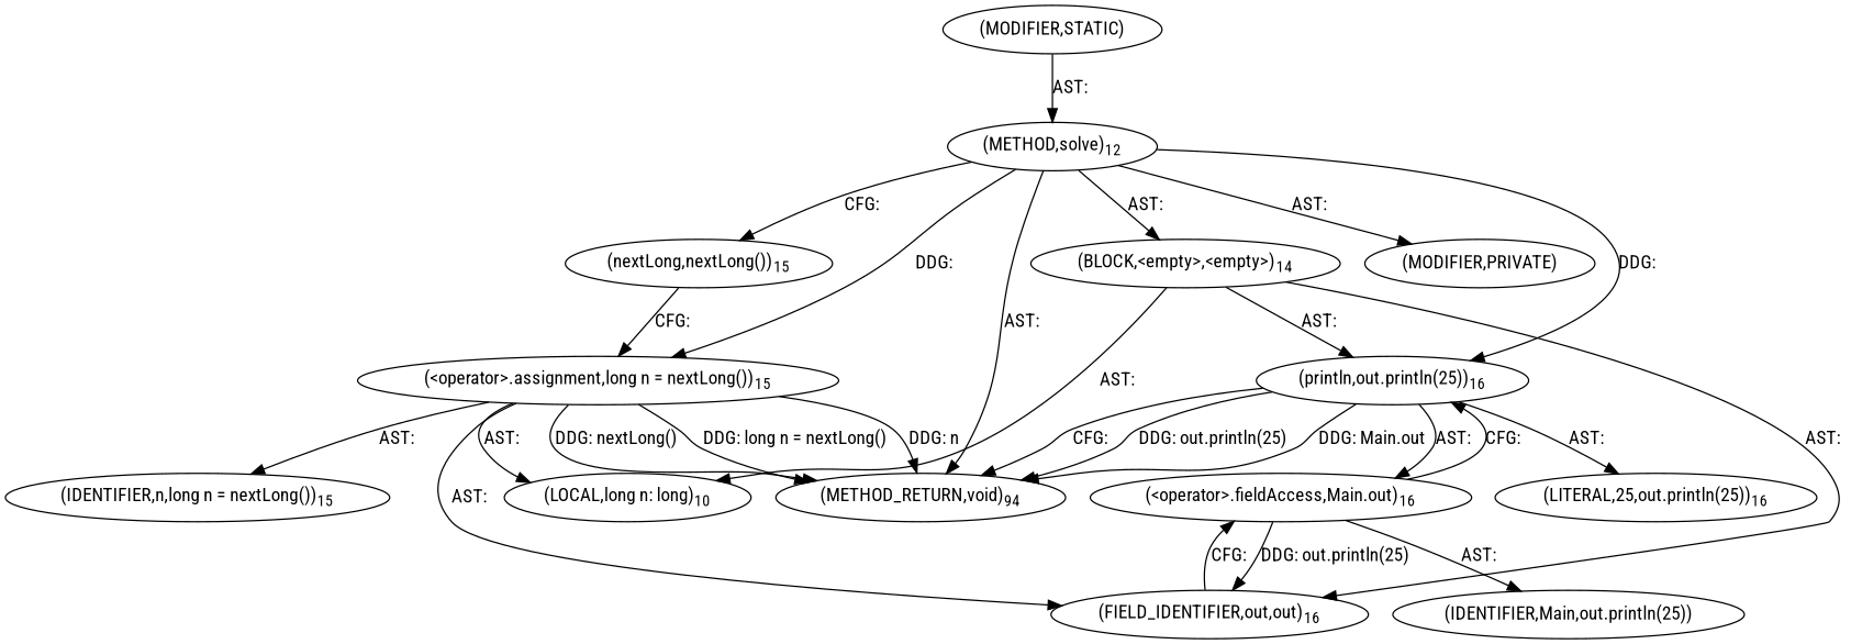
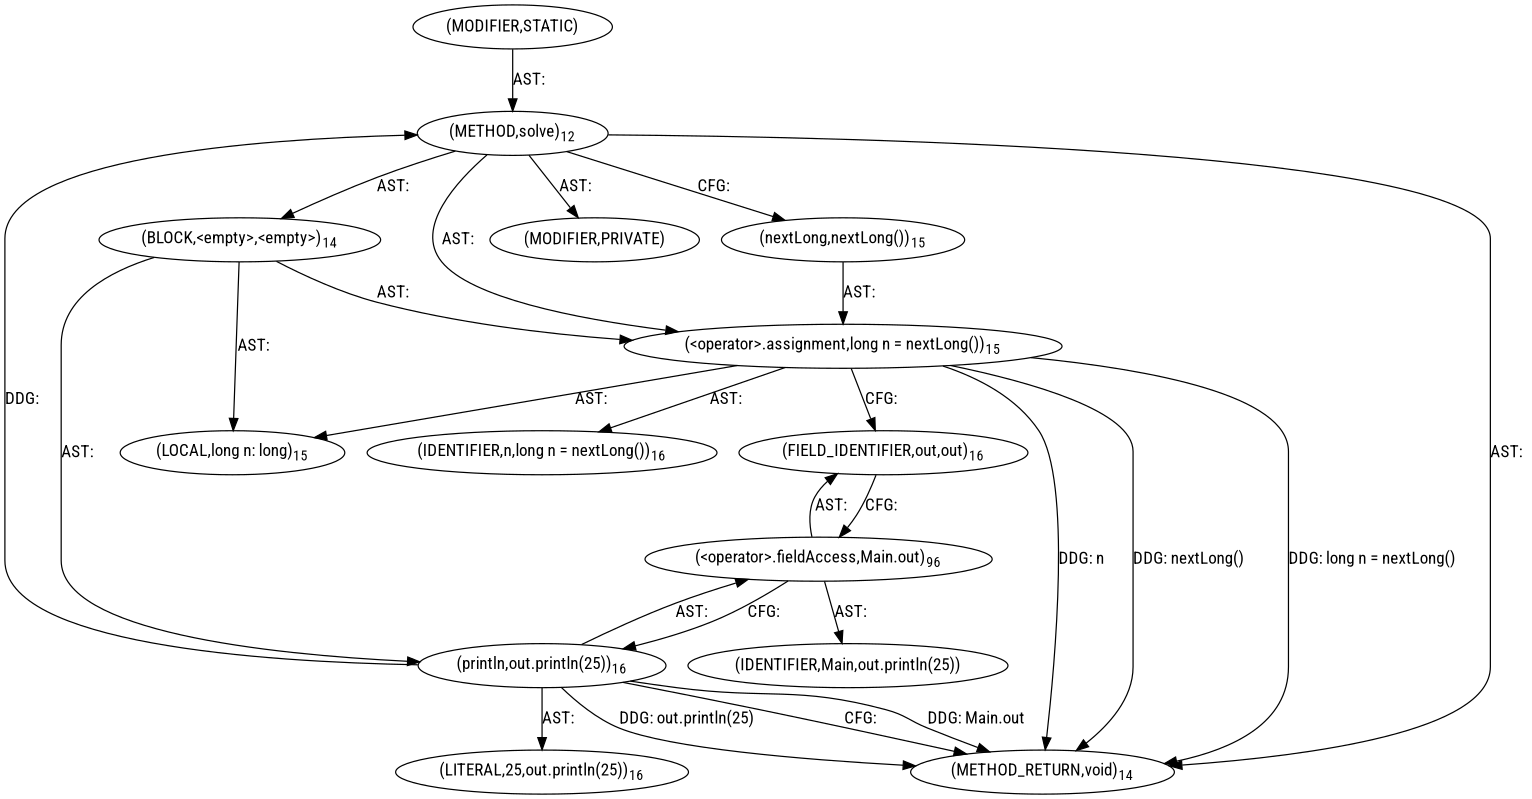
  digraph {
    fontname="Roboto Condensed"
    node [fontname="Roboto Condensed"]
    edge [fontname="Roboto Condensed"]
    n1 [label=<(METHOD,solve)<SUB>12</SUB>>]
    n2 [label=<(BLOCK,&lt;empty&gt;,&lt;empty&gt;)<SUB>14</SUB>>]
    n3 [label=<(&lt;operator&gt;.assignment,long n = nextLong())<SUB>15</SUB>>]
    n4 [label=<(nextLong,nextLong())<SUB>15</SUB>>]
    n5 [label=<(println,out.println(25))<SUB>16</SUB>>]
    n6 [label=<(MODIFIER,PRIVATE)>]
-   n7 [label=<(METHOD_RETURN,void)<SUB>94</SUB>>]
-   n8 [label=<(LOCAL,long n: long)<SUB>10</SUB>>]
-   n9 [label=<(IDENTIFIER,n,long n = nextLong())<SUB>15</SUB>>]
+   n7 [label=<(METHOD_RETURN,void)<SUB>14</SUB>>]
+   n8 [label=<(LOCAL,long n: long)<SUB>15</SUB>>]
+   n9 [label=<(IDENTIFIER,n,long n = nextLong())<SUB>16</SUB>>]
    n10 [label=<(FIELD_IDENTIFIER,out,out)<SUB>16</SUB>>]
-   n11 [label=<(&lt;operator&gt;.fieldAccess,Main.out)<SUB>16</SUB>>]
+   n11 [label=<(&lt;operator&gt;.fieldAccess,Main.out)<SUB>96</SUB>>]
    n12 [label=<(LITERAL,25,out.println(25))<SUB>16</SUB>>]
    n13 [label=<(MODIFIER,STATIC)>]
    n14 [label=<(IDENTIFIER,Main,out.println(25))>]
    n1 -> n2 [label="AST: "]
-   n1 -> n3 [label="DDG: "]
+   n1 -> n3 [label="AST: "]
    n1 -> n4 [label="CFG: "]
-   n1 -> n5 [label="DDG: "]
+   n5 -> n1 [label="DDG: "]
    n1 -> n6 [label="AST: "]
    n1 -> n7 [label="AST: "]
-   n2 -> n10 [label="AST: "]
+   n2 -> n3 [label="AST: "]
    n2 -> n5 [label="AST: "]
    n2 -> n8 [label="AST: "]
    n3 -> n7 [label="DDG: n"]
    n3 -> n7 [label="DDG: nextLong()"]
    n3 -> n7 [label="DDG: long n = nextLong()"]
    n3 -> n8 [label="AST: "]
    n3 -> n9 [label="AST: "]
-   n3 -> n10 [label="AST: "]
-   n4 -> n3 [label="CFG: "]
+   n3 -> n10 [label="CFG: "]
+   n4 -> n3 [label="AST: "]
    n5 -> n7 [label="CFG: "]
    n5 -> n7 [label="DDG: Main.out"]
    n5 -> n7 [label="DDG: out.println(25)"]
    n5 -> n11 [label="AST: "]
    n5 -> n12 [label="AST: "]
    n10 -> n11 [label="CFG: "]
    n11 -> n5 [label="CFG: "]
-   n11 -> n10 [label="DDG: out.println(25)"]
+   n11 -> n10 [label="AST: "]
    n11 -> n14 [label="AST: "]
    n13 -> n1 [label="AST: "]
  }
